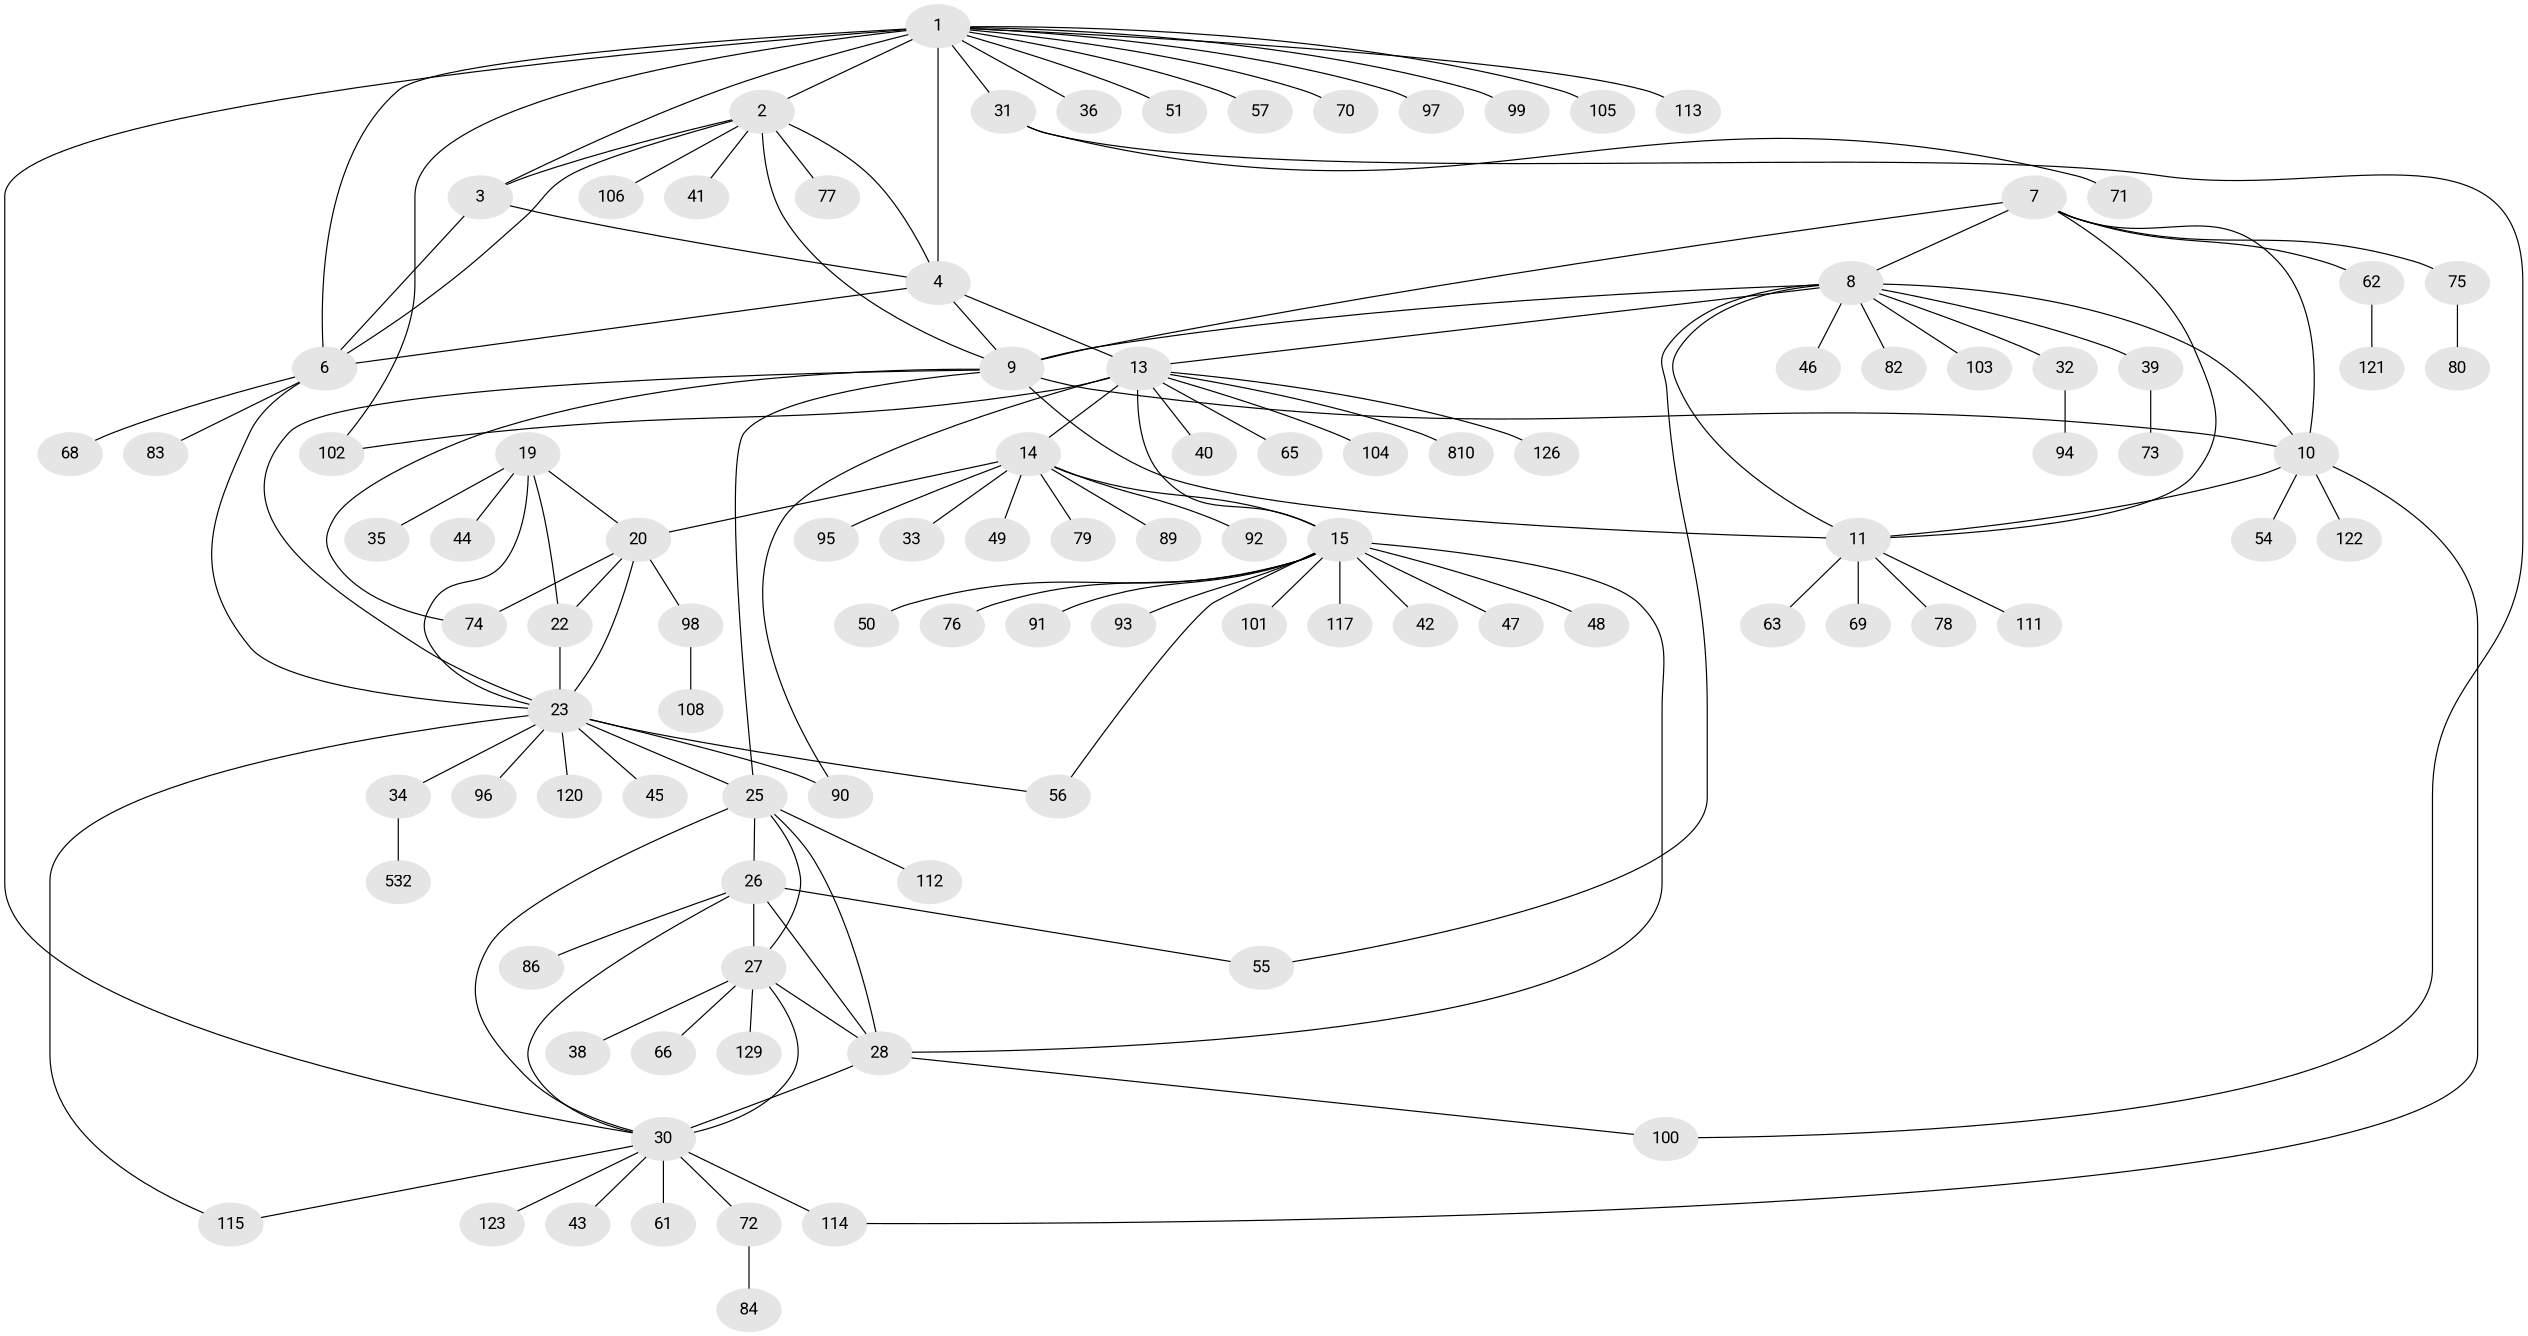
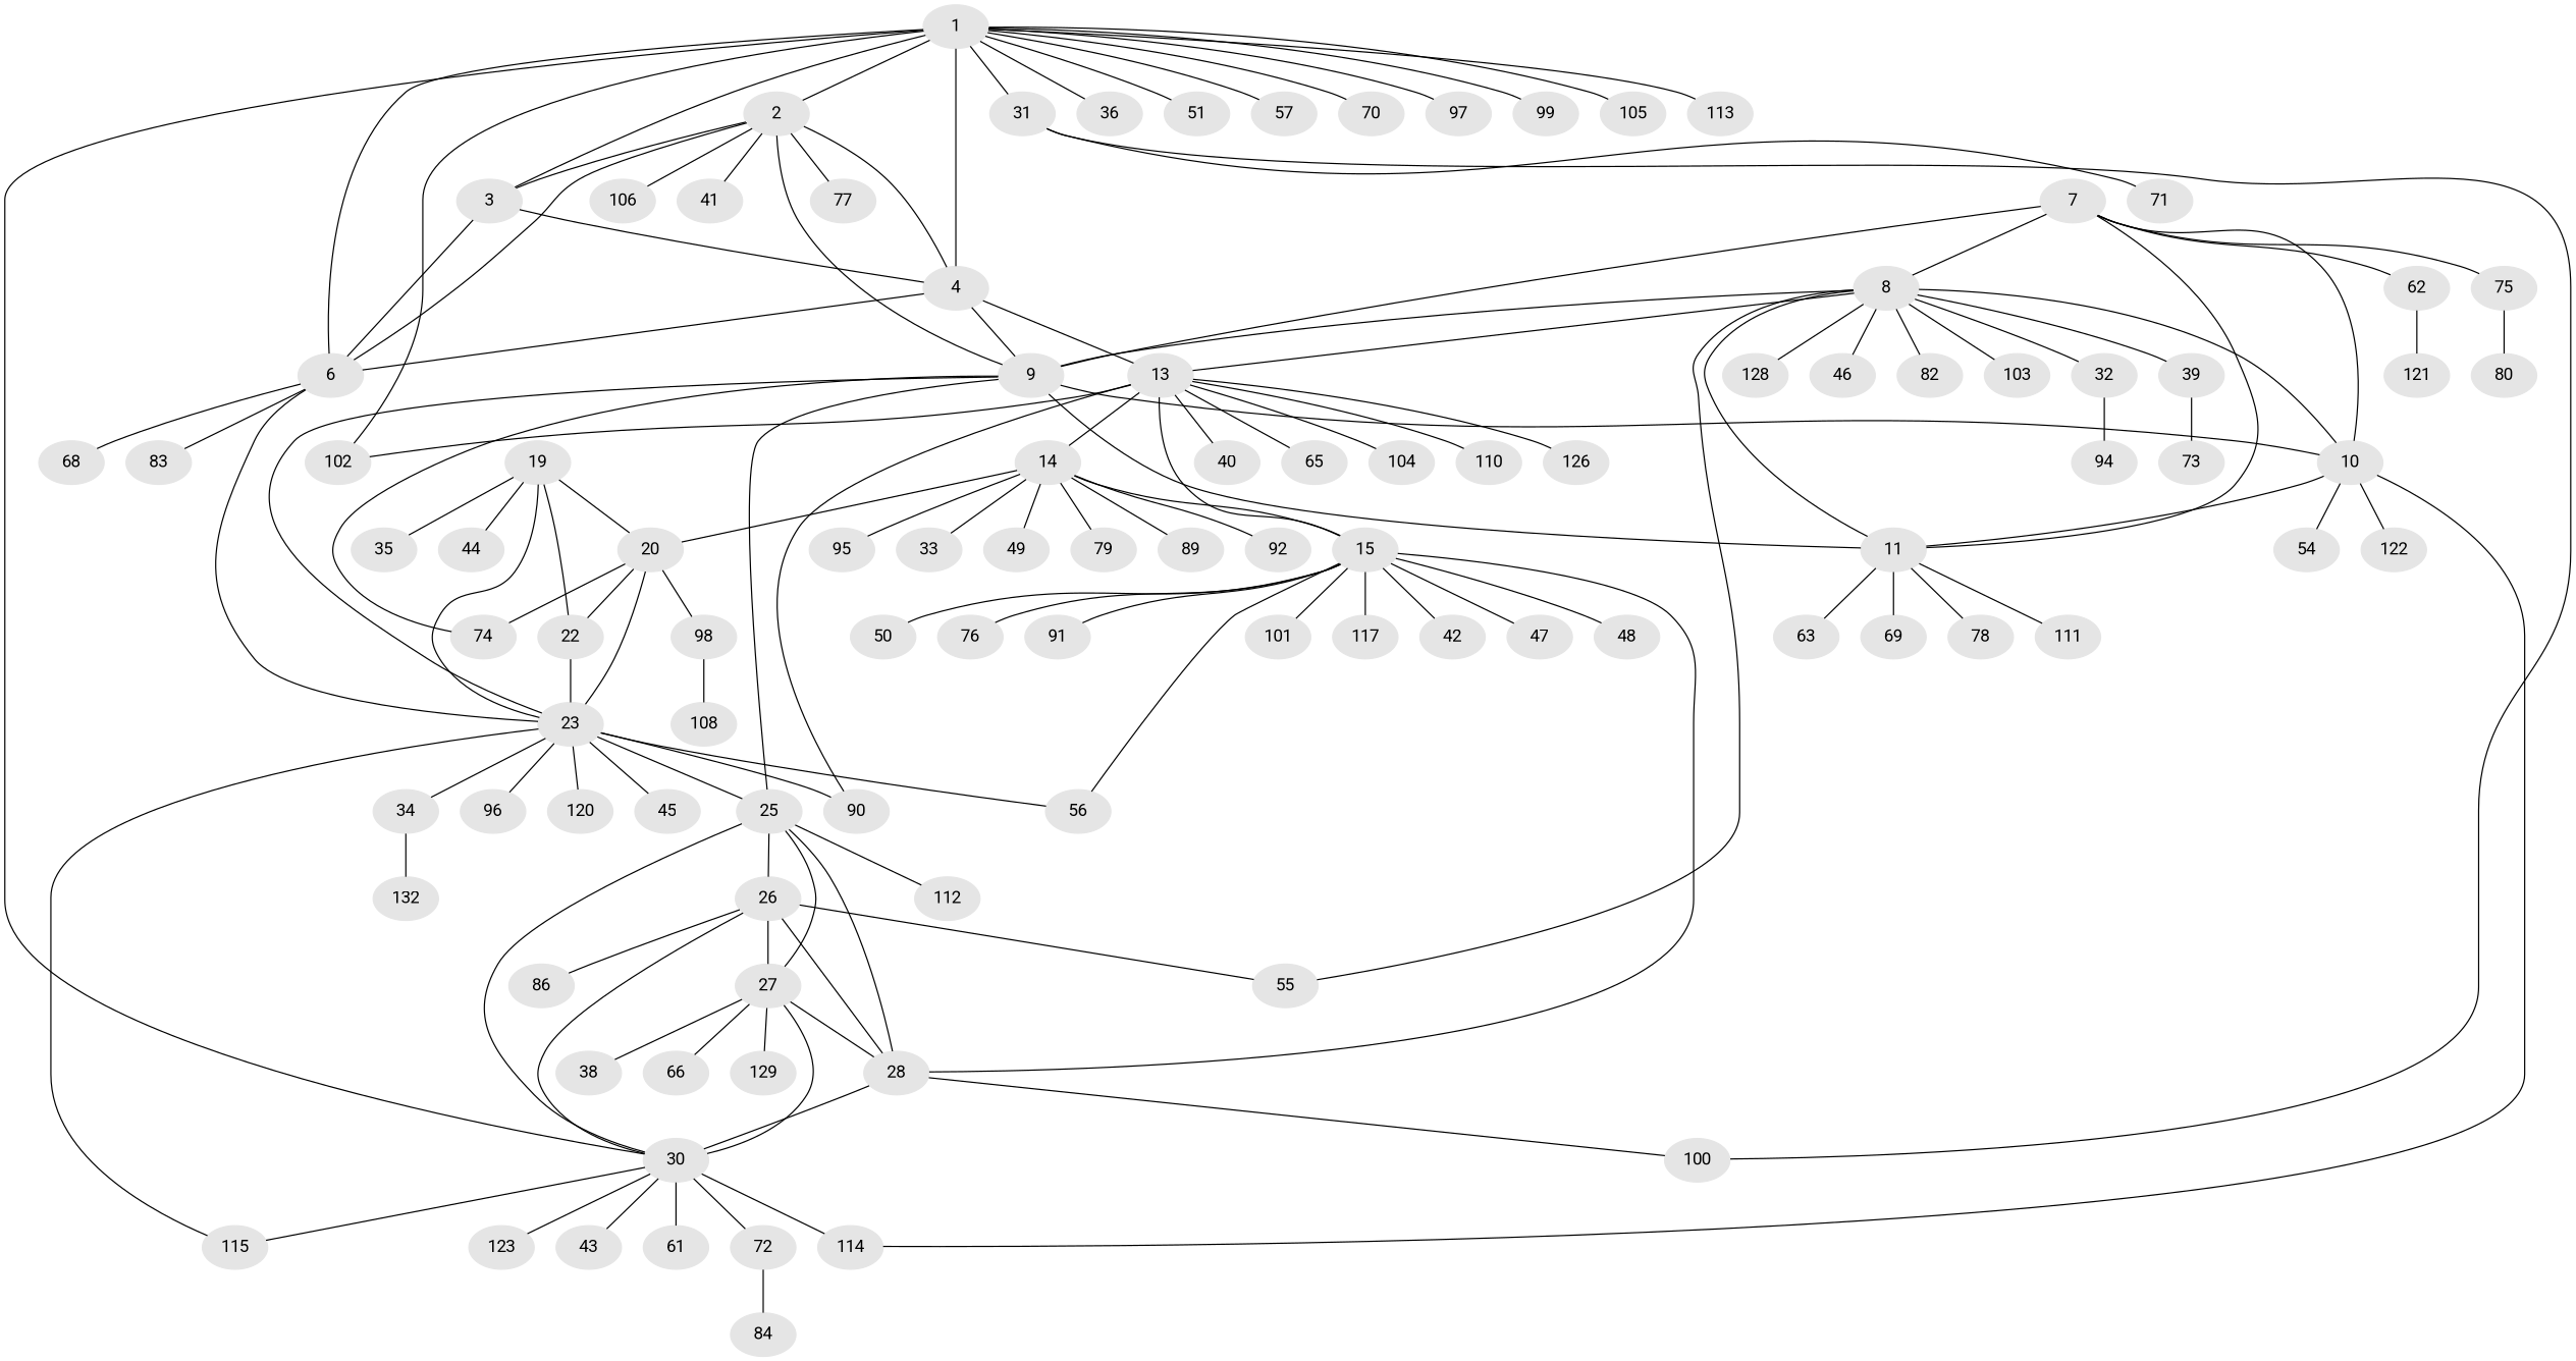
  graph {
    fontname=Roboto
    node [color=gray90 fontname=Roboto style=filled]
    edge [fontname=Roboto]
    1 [super="+5"]
    2
    3
    4 [super="+64"]
    6 [super="+87"]
    30 [super="+59"]
    31
    36
    51
    57
    70
    97
    99 [super="+127"]
    102
    105
    113
    9 [super="+84"]
    41
    77
    106
    13 [super="+18"]
    23 [super="+24"]
    68
    83
    114 [super="+125"]
    115
    43
    61 [super="+130"]
    72 [super="+107"]
    123
    100
    71
    10 [super="+37"]
    11 [super="+53"]
    25 [super="+52"]
    74
    14 [super="+17"]
    15 [super="+16"]
    40
    65
    90
    104
-   110 [label=810]
+   110
    126
    56 [super="+67"]
    34
    45
    96
    120
    7 [super="+119"]
    8 [super="+12"]
    62
    75
    32
    39 [super="+88"]
    46
    55
    82
    103
+   128
    54
    122
    63
    69
    78 [super="+85"]
    111
    121
    80
    94
    73 [super="+131"]
    28 [super="+29"]
    26 [super="+118"]
    27 [super="+124"]
    112
    20 [super="+21"]
    33
    49 [super="+60"]
    79
    89
    92
    95
    42
    47
    48
    50
    76
    91
-   93
    101
    117
    22
    98
    19 [super="+109"]
    35
    44 [super="+58"]
    108
-   132 [label=532]
+   132
    86
    38
    66
    129
    n102 [label=84 super="+116"]
    1 -- 2 [weight=2]
    1 -- 3 [weight=2]
    1 -- 4 [weight=2]
    1 -- 6 [weight=2]
    1 -- 30
    1 -- 31
    1 -- 36
    1 -- 51
    1 -- 57
    1 -- 70
    1 -- 97
    1 -- 99
    1 -- 102
    1 -- 105
    1 -- 113
    2 -- 3
    2 -- 4
    2 -- 6
    2 -- 9
    2 -- 41
    2 -- 77
    2 -- 106
    3 -- 4
    3 -- 6
    4 -- 6
    4 -- 9
    4 -- 13
    6 -- 23
    6 -- 68
    6 -- 83
    30 -- 114 [weight=2]
    30 -- 115
    30 -- 43
    30 -- 61
    30 -- 72
    30 -- 123
    31 -- 100
    31 -- 71
    9 -- 23
    9 -- 10
    9 -- 11
    9 -- 25
    9 -- 74
    13 -- 102
    13 -- 14 [weight=4]
    13 -- 15 [weight=4]
    13 -- 40
    13 -- 65
    13 -- 90
    13 -- 104
    13 -- 110
    13 -- 126
    23 -- 115
    23 -- 25
    23 -- 90
    23 -- 56
    23 -- 34
    23 -- 45
    23 -- 96
    23 -- 120
    72 -- n102
    10 -- 114
    10 -- 11
    10 -- 54
    10 -- 122
    11 -- 63
    11 -- 69
    11 -- 78
    11 -- 111
    25 -- 30
    25 -- 28 [weight=2]
    25 -- 26
    25 -- 27
    25 -- 112
    14 -- 15 [weight=4]
    14 -- 20
    14 -- 33
    14 -- 49
    14 -- 79
    14 -- 89
    14 -- 92
    14 -- 95
    15 -- 56
    15 -- 28
    15 -- 42
    15 -- 47
    15 -- 48
    15 -- 50
    15 -- 76
    15 -- 91
-   15 -- 93
    15 -- 101
    15 -- 117
    34 -- 132
    7 -- 9
    7 -- 10
    7 -- 11
    7 -- 8 [weight=2]
    7 -- 62
    7 -- 75
    8 -- 9 [weight=2]
    8 -- 13
    8 -- 10 [weight=2]
    8 -- 11 [weight=2]
    8 -- 32
    8 -- 39
    8 -- 46
    8 -- 55
    8 -- 82
    8 -- 103
+   8 -- 128
    62 -- 121
    75 -- 80
    32 -- 94
    39 -- 73
    28 -- 30 [weight=2]
    28 -- 100
    26 -- 30
    26 -- 55
    26 -- 28 [weight=2]
    26 -- 27
    26 -- 86
    27 -- 30
    27 -- 28 [weight=2]
    27 -- 38
    27 -- 66
    27 -- 129
    20 -- 23 [weight=4]
    20 -- 74
    20 -- 22 [weight=2]
    20 -- 98
    22 -- 23 [weight=2]
    98 -- 108
    19 -- 23 [weight=2]
    19 -- 20 [weight=2]
    19 -- 22
    19 -- 35
    19 -- 44
  }
